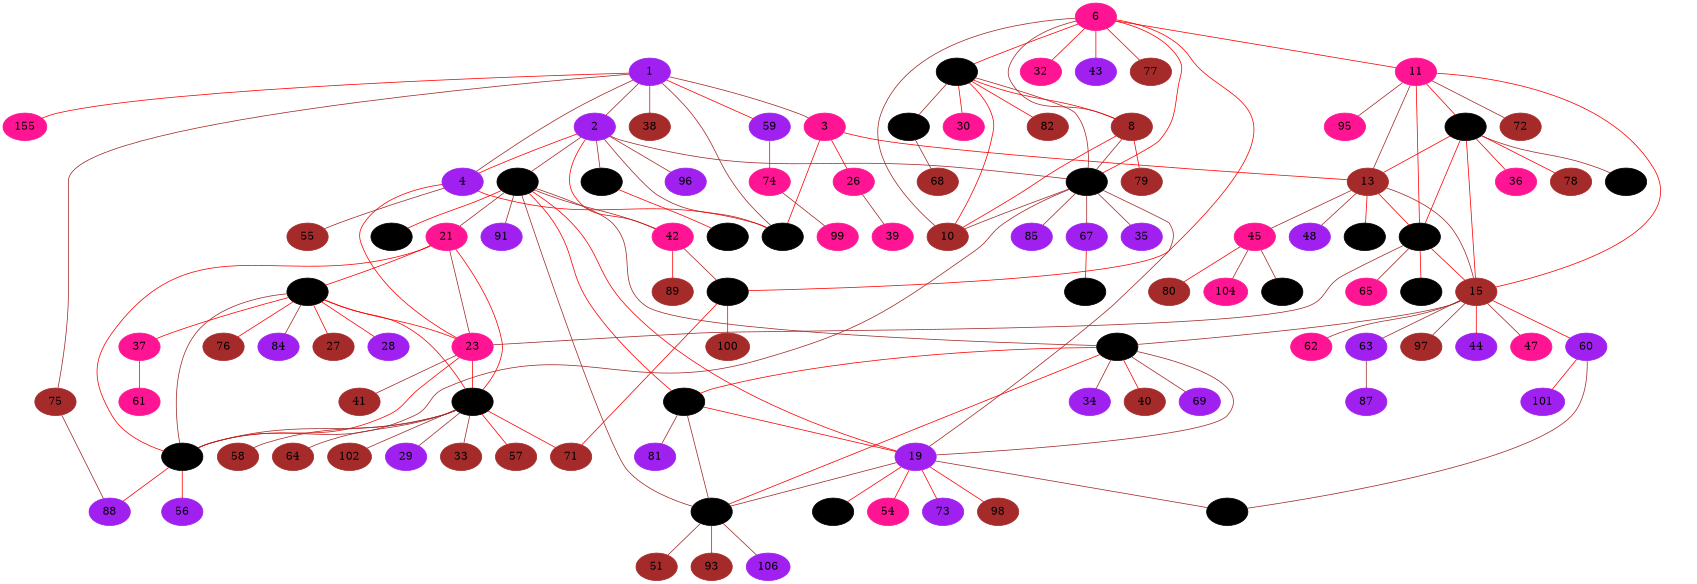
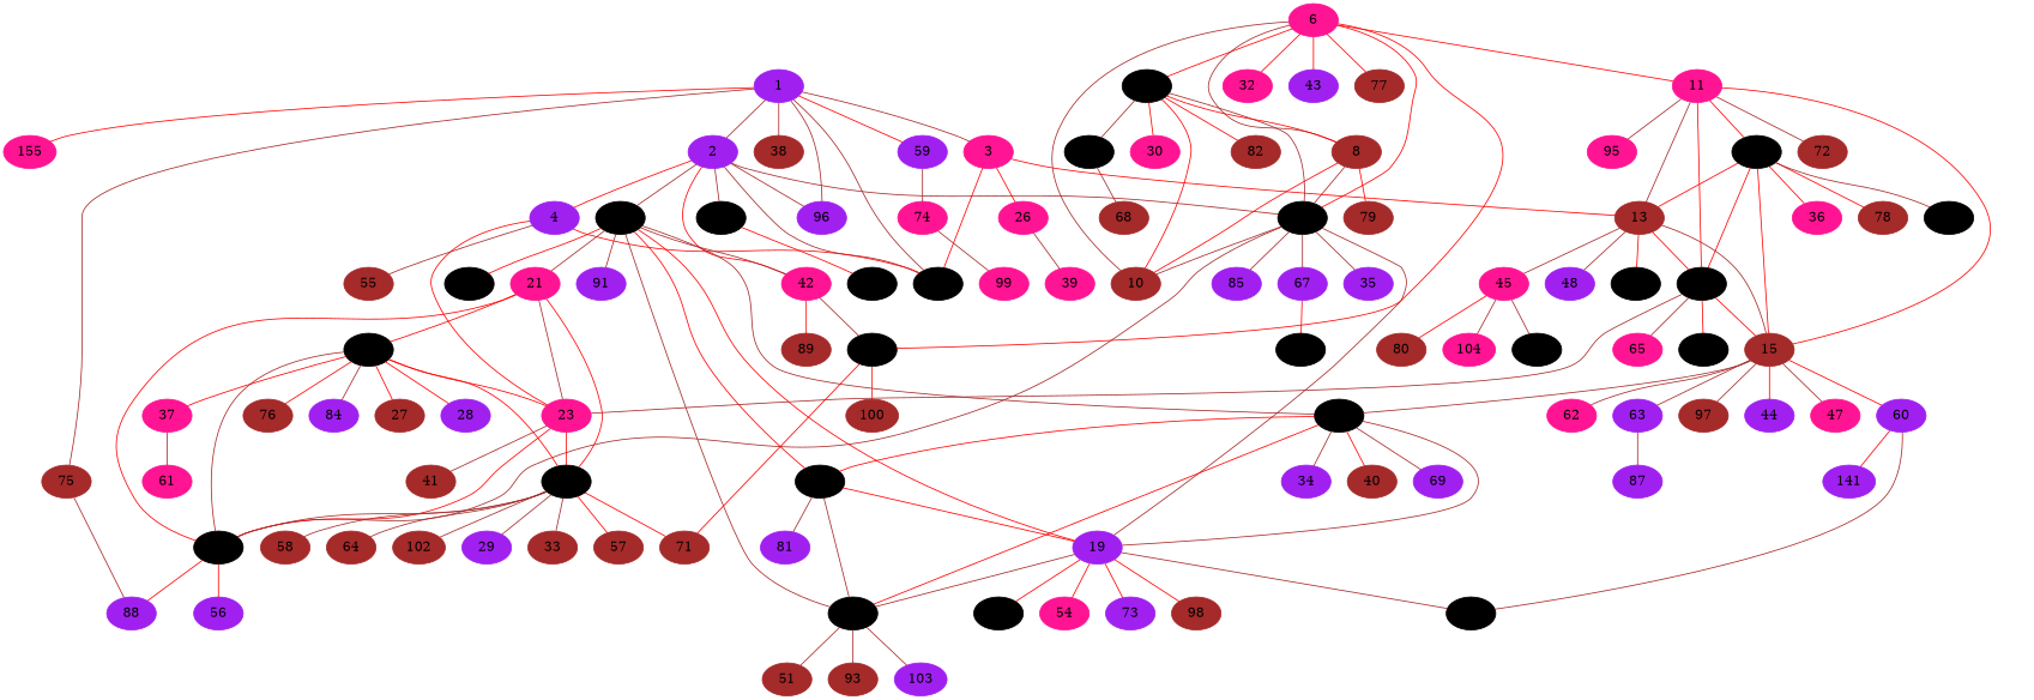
  graph {
    node [color=brown style=filled]
    edge [color=brown]
    1 [color=purple]
    2 [color=purple]
    3 [color=deeppink]
    4 [color=purple]
    5 [color=black]
    38
    59 [color=purple]
    75
    n9 [color=deeppink label=155]
    9 [color=black]
    16 [color=black]
    42 [color=deeppink]
    70 [color=black]
    96 [color=purple]
    13
    26 [color=deeppink]
    23 [color=deeppink]
    55
    74 [color=deeppink]
    88 [color=purple]
    10
    19 [color=purple]
    25 [color=black]
    35 [color=purple]
    67 [color=purple]
    85 [color=purple]
    17 [color=black]
    18 [color=black]
    20 [color=black]
    21 [color=deeppink]
    31 [color=black]
    91 [color=purple]
    49 [color=black]
    89
    83 [color=black]
    14 [color=black]
    15
    45 [color=deeppink]
    48 [color=purple]
    86 [color=black]
    39 [color=deeppink]
    24 [color=black]
    41
    6 [color=deeppink]
    7 [color=black]
    8
    11 [color=deeppink]
    32 [color=deeppink]
    43 [color=purple]
    77
    30 [color=deeppink]
    52 [color=black]
    82
    79
    12 [color=black]
    72
    95 [color=deeppink]
    71
    100
    68
    46 [color=black]
    54 [color=deeppink]
    66 [color=black]
    73 [color=purple]
    98
    56 [color=purple]
    92 [color=black]
    36 [color=deeppink]
    78
    90 [color=black]
    65 [color=deeppink]
    94 [color=black]
    44 [color=purple]
    47 [color=deeppink]
    60 [color=purple]
    62 [color=deeppink]
    63 [color=purple]
    97
    50 [color=black]
    80
    104 [color=deeppink]
    34 [color=purple]
    40
    69 [color=purple]
-   101 [color=purple]
+   101 [color=purple label=141]
    87 [color=purple]
    81 [color=purple]
    51
    93
-   103 [color=purple label=106]
+   103 [color=purple]
    22 [color=black]
    27
    28 [color=purple]
    37 [color=deeppink]
    76
    84 [color=purple]
    29 [color=purple]
    33
    57
    58
    64
    102
    61 [color=deeppink]
    99 [color=deeppink]
    1 -- 2
    1 -- 3
-   1 -- 4
+   1 -- 96
    1 -- 5
    1 -- 38
    1 -- 59 [color=red]
    1 -- 75
    1 -- n9 [color=red]
    2 -- 4 [color=red]
    2 -- 5
    2 -- 9
    2 -- 16
    2 -- 42 [color=red]
    2 -- 70
    2 -- 96
    3 -- 5 [color=red]
    3 -- 13 [color=red]
    3 -- 26 [color=red]
    4 -- 5 [color=red]
    4 -- 23 [color=red]
    4 -- 55
    59 -- 74
    75 -- 88
    9 -- 10
    9 -- 19
    9 -- 25
    9 -- 35
    9 -- 67
    9 -- 85
    16 -- 42
    16 -- 19 [color=red]
    16 -- 17
    16 -- 18 [color=red]
    16 -- 20
    16 -- 21
    16 -- 31 [color=red]
    16 -- 91
    42 -- 49
    42 -- 89 [color=red]
    70 -- 83 [color=red]
    13 -- 14 [color=red]
    13 -- 15
    13 -- 45
    13 -- 48
    13 -- 86 [color=red]
    26 -- 39
    23 -- 25 [color=red]
    23 -- 24 [color=red]
    23 -- 41
    74 -- 99
    19 -- 20
    19 -- 46 [color=red]
    19 -- 54 [color=red]
    19 -- 66
    19 -- 73 [color=red]
    19 -- 98 [color=red]
    25 -- 88 [color=red]
    25 -- 56 [color=red]
    67 -- 92 [color=red]
    17 -- 19
    17 -- 18 [color=red]
    17 -- 20 [color=red]
    17 -- 34
    17 -- 40 [color=red]
    17 -- 69
    18 -- 19 [color=red]
    18 -- 20
    18 -- 81
    20 -- 51
    20 -- 93
    20 -- 103
    21 -- 23
    21 -- 25 [color=red]
    21 -- 24 [color=red]
    21 -- 22 [color=red]
    49 -- 71 [color=red]
    49 -- 100 [color=red]
    14 -- 23
    14 -- 15 [color=red]
    14 -- 65
    14 -- 94 [color=red]
    15 -- 17
    15 -- 44 [color=red]
    15 -- 47
    15 -- 60 [color=red]
    15 -- 62
    15 -- 63
    15 -- 97
    45 -- 50
    45 -- 80 [color=red]
    45 -- 104
    24 -- 25
    24 -- 71 [color=red]
    24 -- 29
    24 -- 33
    24 -- 57 [color=red]
    24 -- 58
    24 -- 64
    24 -- 102
    6 -- 9 [color=red]
    6 -- 10
    6 -- 49 [color=red]
    6 -- 7 [color=red]
    6 -- 8
    6 -- 11 [color=red]
    6 -- 32 [color=red]
    6 -- 43 [color=red]
    6 -- 77 [color=red]
    7 -- 9
    7 -- 10 [color=red]
    7 -- 8 [color=red]
    7 -- 30 [color=red]
    7 -- 52
    7 -- 82 [color=red]
    8 -- 9
    8 -- 10 [color=red]
    8 -- 79 [color=red]
    11 -- 13
    11 -- 14 [color=red]
    11 -- 15 [color=red]
    11 -- 12 [color=red]
    11 -- 72
    11 -- 95
    52 -- 68
    12 -- 13 [color=red]
    12 -- 14 [color=red]
    12 -- 15 [color=red]
    12 -- 36 [color=red]
    12 -- 78 [color=red]
    12 -- 90
    60 -- 66
    60 -- 101 [color=red]
    63 -- 87
    22 -- 23 [color=red]
    22 -- 25
    22 -- 24 [color=red]
    22 -- 27 [color=red]
    22 -- 28 [color=red]
    22 -- 37 [color=red]
    22 -- 76 [color=red]
    22 -- 84
    37 -- 61
  }
